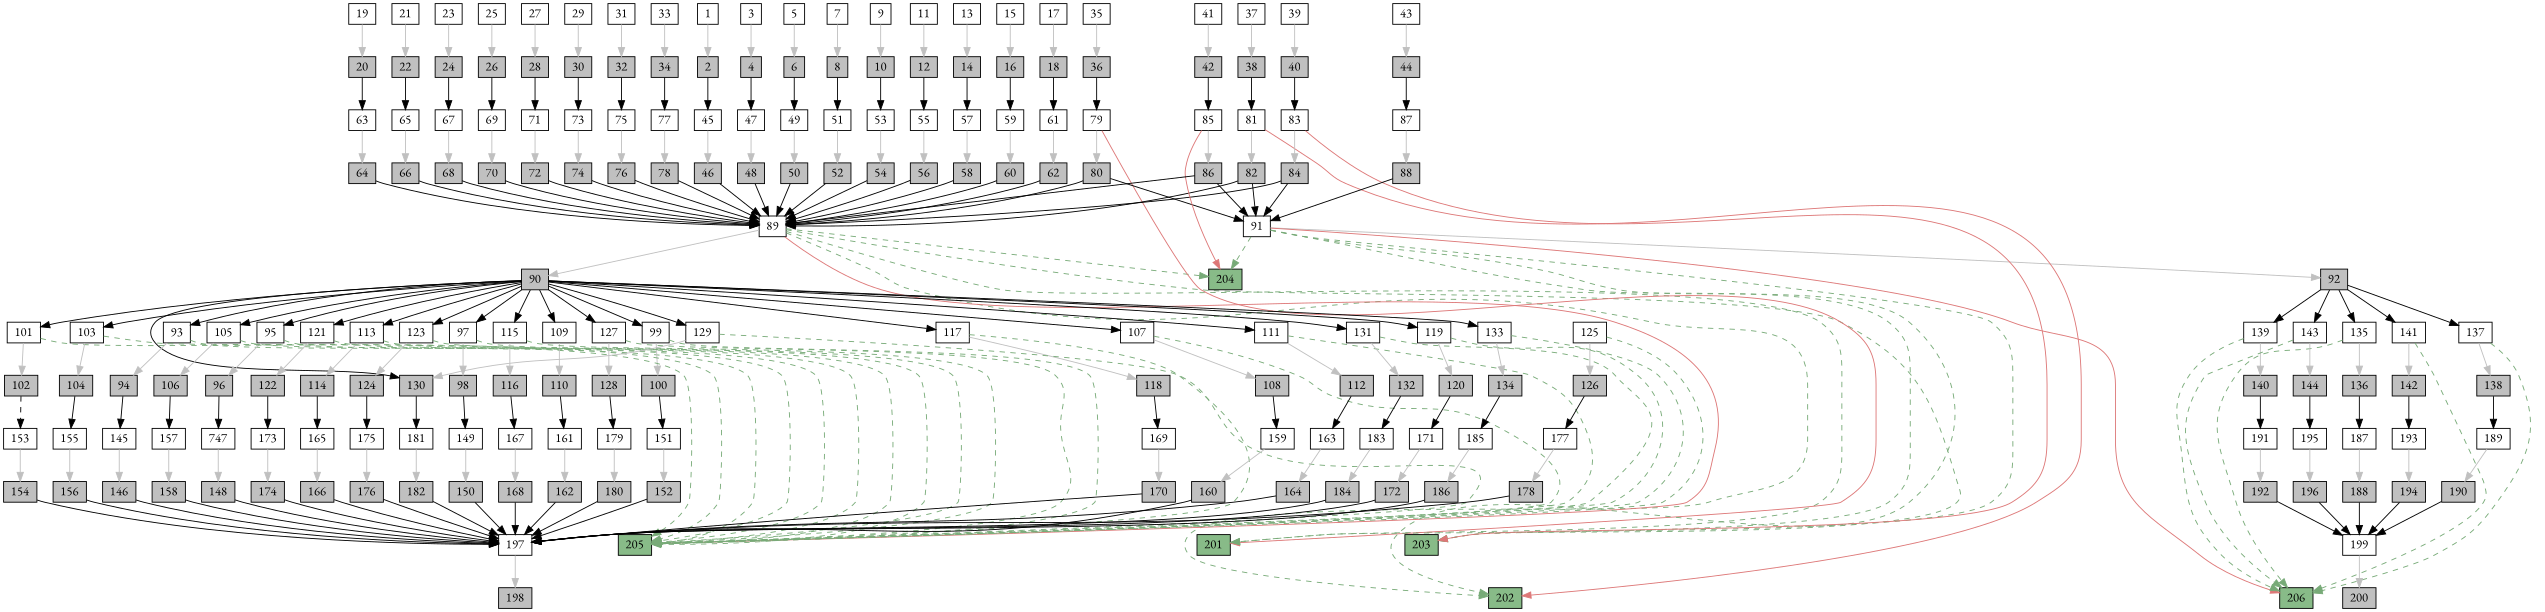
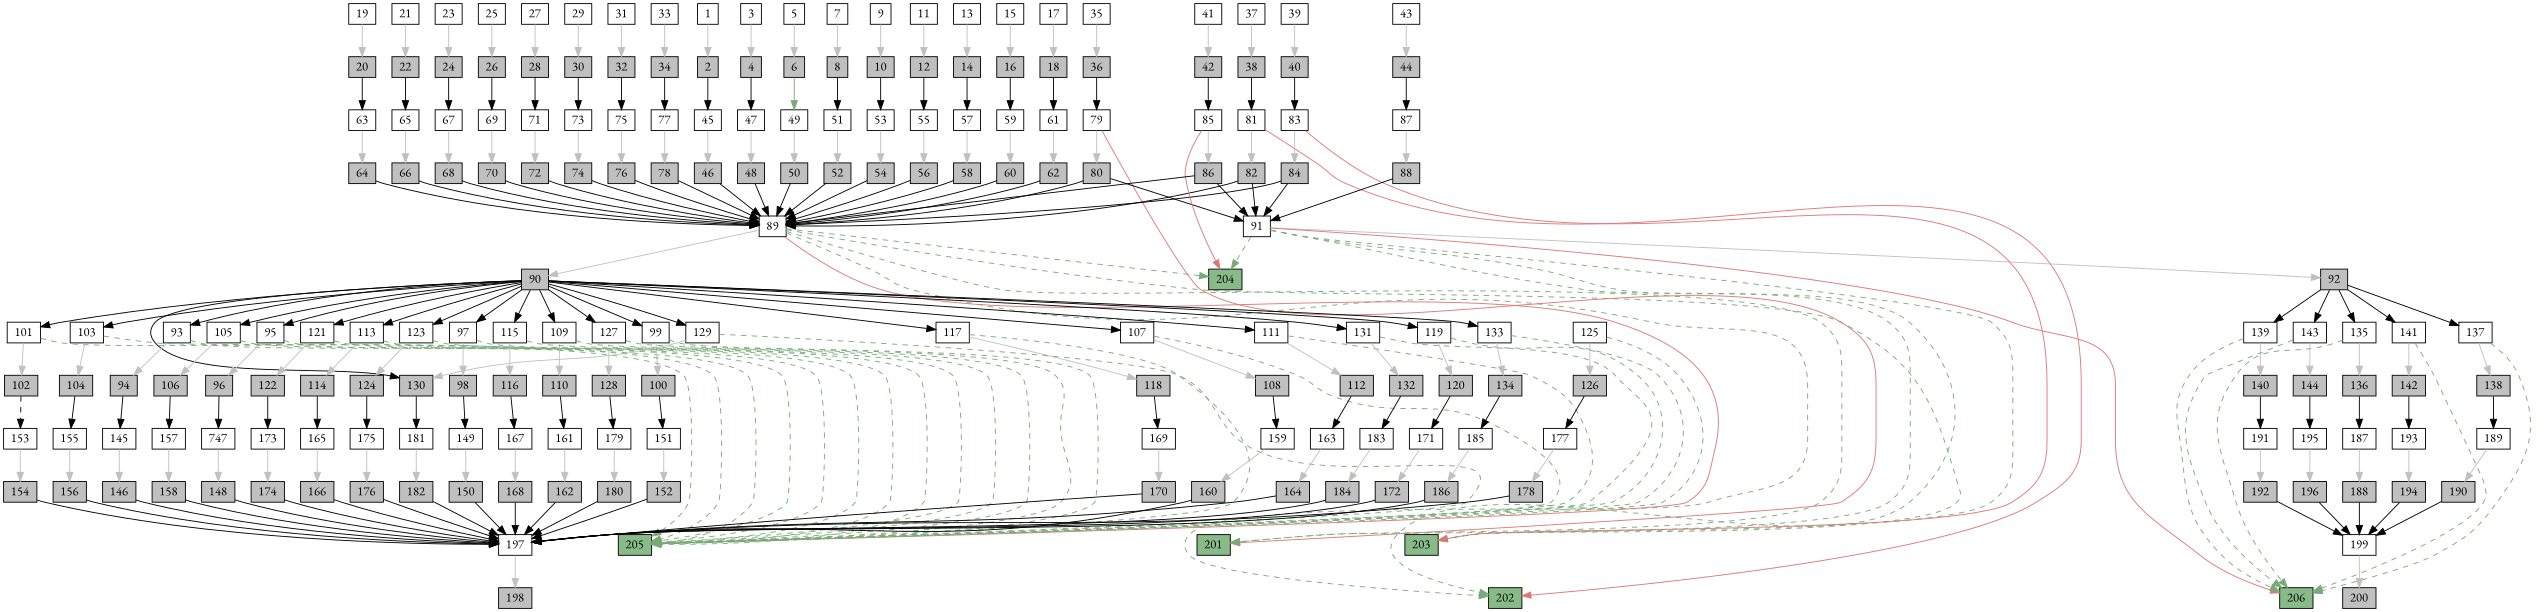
  strict digraph {
    fontname="EB Garamond"
    node [fontname="EB Garamond" shape=rect style=filled]
    edge [fontname="EB Garamond"]
    1 [height=0 width=0 style=""]
    2 [fillcolor=gray height=0.1 width=0.1]
    45 [height=0 width=0 style=""]
    46 [fillcolor=gray height=0.1 width=0.1]
    89 [height=0 width=0 style=""]
    3 [height=0 width=0 style=""]
    4 [fillcolor=gray height=0.1 width=0.1]
    47 [height=0 width=0 style=""]
    48 [fillcolor=gray height=0.1 width=0.1]
    5 [height=0 width=0 style=""]
    6 [fillcolor=gray height=0.1 width=0.1]
    49 [height=0 width=0 style=""]
    50 [fillcolor=gray height=0.1 width=0.1]
    7 [height=0 width=0 style=""]
    8 [fillcolor=gray height=0.1 width=0.1]
    51 [height=0 width=0 style=""]
    52 [fillcolor=gray height=0.1 width=0.1]
    9 [height=0 width=0 style=""]
    10 [fillcolor=gray height=0.1 width=0.1]
    53 [height=0 width=0 style=""]
    54 [fillcolor=gray height=0.1 width=0.1]
    11 [height=0 width=0 style=""]
    12 [fillcolor=gray height=0.1 width=0.1]
    55 [height=0 width=0 style=""]
    56 [fillcolor=gray height=0.1 width=0.1]
    13 [height=0 width=0 style=""]
    14 [fillcolor=gray height=0.1 width=0.1]
    57 [height=0 width=0 style=""]
    58 [fillcolor=gray height=0.1 width=0.1]
    15 [height=0 width=0 style=""]
    16 [fillcolor=gray height=0.1 width=0.1]
    59 [height=0 width=0 style=""]
    60 [fillcolor=gray height=0.1 width=0.1]
    17 [height=0 width=0 style=""]
    18 [fillcolor=gray height=0.1 width=0.1]
    61 [height=0 width=0 style=""]
    62 [fillcolor=gray height=0.1 width=0.1]
    19 [height=0 width=0 style=""]
    20 [fillcolor=gray height=0.1 width=0.1]
    63 [height=0 width=0 style=""]
    64 [fillcolor=gray height=0.1 width=0.1]
    21 [height=0 width=0 style=""]
    22 [fillcolor=gray height=0.1 width=0.1]
    65 [height=0 width=0 style=""]
    66 [fillcolor=gray height=0.1 width=0.1]
    23 [height=0 width=0 style=""]
    24 [fillcolor=gray height=0.1 width=0.1]
    67 [height=0 width=0 style=""]
    68 [fillcolor=gray height=0.1 width=0.1]
    25 [height=0 width=0 style=""]
    26 [fillcolor=gray height=0.1 width=0.1]
    69 [height=0 width=0 style=""]
    70 [fillcolor=gray height=0.1 width=0.1]
    27 [height=0 width=0 style=""]
    28 [fillcolor=gray height=0.1 width=0.1]
    71 [height=0 width=0 style=""]
    72 [fillcolor=gray height=0.1 width=0.1]
    29 [height=0 width=0 style=""]
    30 [fillcolor=gray height=0.1 width=0.1]
    73 [height=0 width=0 style=""]
    74 [fillcolor=gray height=0.1 width=0.1]
    31 [height=0 width=0 style=""]
    32 [fillcolor=gray height=0.1 width=0.1]
    75 [height=0 width=0 style=""]
    76 [fillcolor=gray height=0.1 width=0.1]
    33 [height=0 width=0 style=""]
    34 [fillcolor=gray height=0.1 width=0.1]
    77 [height=0 width=0 style=""]
    78 [fillcolor=gray height=0.1 width=0.1]
    35 [height=0 width=0 style=""]
    36 [fillcolor=gray height=0.1 width=0.1]
    79 [height=0 width=0 style=""]
    80 [fillcolor=gray height=0.1 width=0.1]
    201 [fillcolor="#88bb88" height=0.1 width=0.1]
    91 [height=0 width=0 style=""]
    37 [height=0 width=0 style=""]
    38 [fillcolor=gray height=0.1 width=0.1]
    81 [height=0 width=0 style=""]
    82 [fillcolor=gray height=0.1 width=0.1]
    202 [fillcolor="#88bb88" height=0.1 width=0.1]
    39 [height=0 width=0 style=""]
    40 [fillcolor=gray height=0.1 width=0.1]
    83 [height=0 width=0 style=""]
    84 [fillcolor=gray height=0.1 width=0.1]
    203 [fillcolor="#88bb88" height=0.1 width=0.1]
    41 [height=0 width=0 style=""]
    42 [fillcolor=gray height=0.1 width=0.1]
    85 [height=0 width=0 style=""]
    86 [fillcolor=gray height=0.1 width=0.1]
    204 [fillcolor="#88bb88" height=0.1 width=0.1]
    43 [height=0 width=0 style=""]
    44 [fillcolor=gray height=0.1 width=0.1]
    87 [height=0 width=0 style=""]
    88 [fillcolor=gray height=0.1 width=0.1]
    90 [fillcolor=gray height=0.1 width=0.1]
    205 [fillcolor="#88bb88" height=0.1 width=0.1]
    93 [height=0 width=0 style=""]
    95 [height=0 width=0 style=""]
    97 [height=0 width=0 style=""]
    99 [height=0 width=0 style=""]
    101 [height=0 width=0 style=""]
    103 [height=0 width=0 style=""]
    105 [height=0 width=0 style=""]
    107 [height=0 width=0 style=""]
    109 [height=0 width=0 style=""]
    111 [height=0 width=0 style=""]
    113 [height=0 width=0 style=""]
    115 [height=0 width=0 style=""]
    117 [height=0 width=0 style=""]
    119 [height=0 width=0 style=""]
    121 [height=0 width=0 style=""]
    123 [height=0 width=0 style=""]
    127 [height=0 width=0 style=""]
    129 [height=0 width=0 style=""]
    131 [height=0 width=0 style=""]
    133 [height=0 width=0 style=""]
    130 [fillcolor=gray height=0.1 width=0.1]
    92 [fillcolor=gray height=0.1 width=0.1]
    206 [fillcolor="#88bb88" height=0.1 width=0.1]
    135 [height=0 width=0 style=""]
    137 [height=0 width=0 style=""]
    139 [height=0 width=0 style=""]
    141 [height=0 width=0 style=""]
    143 [height=0 width=0 style=""]
    94 [fillcolor=gray height=0.1 width=0.1]
    96 [fillcolor=gray height=0.1 width=0.1]
    98 [fillcolor=gray height=0.1 width=0.1]
    100 [fillcolor=gray height=0.1 width=0.1]
    102 [fillcolor=gray height=0.1 width=0.1]
    104 [fillcolor=gray height=0.1 width=0.1]
    106 [fillcolor=gray height=0.1 width=0.1]
    108 [fillcolor=gray height=0.1 width=0.1]
    110 [fillcolor=gray height=0.1 width=0.1]
    112 [fillcolor=gray height=0.1 width=0.1]
    114 [fillcolor=gray height=0.1 width=0.1]
    116 [fillcolor=gray height=0.1 width=0.1]
    118 [fillcolor=gray height=0.1 width=0.1]
    120 [fillcolor=gray height=0.1 width=0.1]
    122 [fillcolor=gray height=0.1 width=0.1]
    124 [fillcolor=gray height=0.1 width=0.1]
    125 [height=0 width=0 style=""]
    126 [fillcolor=gray height=0.1 width=0.1]
    128 [fillcolor=gray height=0.1 width=0.1]
    132 [fillcolor=gray height=0.1 width=0.1]
    134 [fillcolor=gray height=0.1 width=0.1]
    145 [height=0 width=0 style=""]
    n147 [height=0 label=747 width=0 style=""]
    149 [height=0 width=0 style=""]
    151 [height=0 width=0 style=""]
    153 [height=0 width=0 style=""]
    155 [height=0 width=0 style=""]
    157 [height=0 width=0 style=""]
    159 [height=0 width=0 style=""]
    161 [height=0 width=0 style=""]
    163 [height=0 width=0 style=""]
    165 [height=0 width=0 style=""]
    167 [height=0 width=0 style=""]
    169 [height=0 width=0 style=""]
    171 [height=0 width=0 style=""]
    173 [height=0 width=0 style=""]
    175 [height=0 width=0 style=""]
    177 [height=0 width=0 style=""]
    179 [height=0 width=0 style=""]
    181 [height=0 width=0 style=""]
    183 [height=0 width=0 style=""]
    185 [height=0 width=0 style=""]
    136 [fillcolor=gray height=0.1 width=0.1]
    138 [fillcolor=gray height=0.1 width=0.1]
    140 [fillcolor=gray height=0.1 width=0.1]
    142 [fillcolor=gray height=0.1 width=0.1]
    144 [fillcolor=gray height=0.1 width=0.1]
    187 [height=0 width=0 style=""]
    189 [height=0 width=0 style=""]
    191 [height=0 width=0 style=""]
    193 [height=0 width=0 style=""]
    195 [height=0 width=0 style=""]
    146 [fillcolor=gray height=0.1 width=0.1]
    197 [height=0 width=0 style=""]
    148 [fillcolor=gray height=0.1 width=0.1]
    150 [fillcolor=gray height=0.1 width=0.1]
    152 [fillcolor=gray height=0.1 width=0.1]
    154 [fillcolor=gray height=0.1 width=0.1]
    156 [fillcolor=gray height=0.1 width=0.1]
    158 [fillcolor=gray height=0.1 width=0.1]
    160 [fillcolor=gray height=0.1 width=0.1]
    162 [fillcolor=gray height=0.1 width=0.1]
    164 [fillcolor=gray height=0.1 width=0.1]
    166 [fillcolor=gray height=0.1 width=0.1]
    168 [fillcolor=gray height=0.1 width=0.1]
    170 [fillcolor=gray height=0.1 width=0.1]
    172 [fillcolor=gray height=0.1 width=0.1]
    174 [fillcolor=gray height=0.1 width=0.1]
    176 [fillcolor=gray height=0.1 width=0.1]
    178 [fillcolor=gray height=0.1 width=0.1]
    180 [fillcolor=gray height=0.1 width=0.1]
    182 [fillcolor=gray height=0.1 width=0.1]
    184 [fillcolor=gray height=0.1 width=0.1]
    186 [fillcolor=gray height=0.1 width=0.1]
    188 [fillcolor=gray height=0.1 width=0.1]
    199 [height=0 width=0 style=""]
    190 [fillcolor=gray height=0.1 width=0.1]
    192 [fillcolor=gray height=0.1 width=0.1]
    194 [fillcolor=gray height=0.1 width=0.1]
    196 [fillcolor=gray height=0.1 width=0.1]
    198 [fillcolor=gray height=0.1 width=0.1]
    200 [fillcolor=gray height=0.1 width=0.1]
    1 -> 2 [color=gray]
    2 -> 45
    45 -> 46 [color=gray]
    46 -> 89
    89 -> 201 [color="#77aa77" style=dashed weight=0]
    89 -> 202 [color="#77aa77" style=dashed weight=0]
    89 -> 203 [color="#77aa77" style=dashed weight=0]
    89 -> 204 [color="#77aa77" style=dashed weight=0]
    89 -> 90 [color=gray]
    89 -> 205 [color="#dd7777" weight=0]
    3 -> 4 [color=gray]
    4 -> 47
    47 -> 48 [color=gray]
    48 -> 89
    5 -> 6 [color=gray]
-   6 -> 49
+   6 -> 49 [color="#77aa77"]
    49 -> 50 [color=gray]
    50 -> 89
    7 -> 8 [color=gray]
    8 -> 51
    51 -> 52 [color=gray]
    52 -> 89
    9 -> 10 [color=gray]
    10 -> 53
    53 -> 54 [color=gray]
    54 -> 89
    11 -> 12 [color=gray]
    12 -> 55
    55 -> 56 [color=gray]
    56 -> 89
    13 -> 14 [color=gray]
    14 -> 57
    57 -> 58 [color=gray]
    58 -> 89
    15 -> 16 [color=gray]
    16 -> 59
    59 -> 60 [color=gray]
    60 -> 89
    17 -> 18 [color=gray]
    18 -> 61
    61 -> 62 [color=gray]
    62 -> 89
    19 -> 20 [color=gray]
    20 -> 63
    63 -> 64 [color=gray]
    64 -> 89
    21 -> 22 [color=gray]
    22 -> 65
    65 -> 66 [color=gray]
    66 -> 89
    23 -> 24 [color=gray]
    24 -> 67
    67 -> 68 [color=gray]
    68 -> 89
    25 -> 26 [color=gray]
    26 -> 69
    69 -> 70 [color=gray]
    70 -> 89
    27 -> 28 [color=gray]
    28 -> 71
    71 -> 72 [color=gray]
    72 -> 89
    29 -> 30 [color=gray]
    30 -> 73
    73 -> 74 [color=gray]
    74 -> 89
    31 -> 32 [color=gray]
    32 -> 75
    75 -> 76 [color=gray]
    76 -> 89
    33 -> 34 [color=gray]
    34 -> 77
    77 -> 78 [color=gray]
    78 -> 89
    35 -> 36 [color=gray]
    36 -> 79
    79 -> 80 [color=gray]
    79 -> 201 [color="#dd7777" weight=0]
    80 -> 89
    80 -> 91
    91 -> 201 [color="#77aa77" style=dashed weight=0]
    91 -> 202 [color="#77aa77" style=dashed weight=0]
    91 -> 203 [color="#77aa77" style=dashed weight=0]
    91 -> 204 [color="#77aa77" style=dashed weight=0]
    91 -> 92 [color=gray]
    91 -> 206 [color="#dd7777" weight=0]
    37 -> 38 [color=gray]
    38 -> 81
    81 -> 82 [color=gray]
    81 -> 202 [color="#dd7777" weight=0]
    82 -> 89
    82 -> 91
    39 -> 40 [color=gray]
    40 -> 83
    83 -> 84 [color=gray]
    83 -> 203 [color="#dd7777" weight=0]
    84 -> 89
    84 -> 91
    41 -> 42 [color=gray]
    42 -> 85
    85 -> 86 [color=gray]
    85 -> 204 [color="#dd7777" weight=0]
    86 -> 89
    86 -> 91
    43 -> 44 [color=gray]
    44 -> 87
    87 -> 88 [color=gray]
    88 -> 91
    90 -> 93
    90 -> 95
    90 -> 97
    90 -> 99
    90 -> 101
    90 -> 103
    90 -> 105
    90 -> 107
    90 -> 109
    90 -> 111
    90 -> 113
    90 -> 115
    90 -> 117
    90 -> 119
    90 -> 121
    90 -> 123
    90 -> 127
    90 -> 129
    90 -> 131
    90 -> 133
    90 -> 130
    93 -> 205 [color="#77aa77" style=dashed weight=0]
    93 -> 94 [color=gray]
    95 -> 205 [color="#77aa77" style=dashed weight=0]
    95 -> 96 [color=gray]
    97 -> 205 [color="#77aa77" style=dashed weight=0]
    97 -> 98 [color=gray]
    99 -> 205 [color="#77aa77" style=dashed weight=0]
    99 -> 100 [color=gray]
    101 -> 205 [color="#77aa77" style=dashed weight=0]
    101 -> 102 [color=gray]
    103 -> 205 [color="#77aa77" style=dashed weight=0]
    103 -> 104 [color=gray]
    105 -> 205 [color="#77aa77" style=dashed weight=0]
    105 -> 106 [color=gray]
    107 -> 205 [color="#77aa77" style=dashed weight=0]
    107 -> 108 [color=gray]
+   109 -> 205 [color="#77aa77" style=dashed weight=0]
    109 -> 110 [color=gray]
    111 -> 205 [color="#77aa77" style=dashed weight=0]
    111 -> 112 [color=gray]
    113 -> 205 [color="#77aa77" style=dashed weight=0]
    113 -> 114 [color=gray]
    115 -> 205 [color="#77aa77" style=dashed weight=0]
    115 -> 116 [color=gray]
    117 -> 205 [color="#77aa77" style=dashed weight=0]
    117 -> 118 [color=gray]
    119 -> 205 [color="#77aa77" style=dashed weight=0]
    119 -> 120 [color=gray]
    121 -> 205 [color="#77aa77" style=dashed weight=0]
    121 -> 122 [color=gray]
    123 -> 205 [color="#77aa77" style=dashed weight=0]
    123 -> 124 [color=gray]
    127 -> 205 [color="#77aa77" style=dashed weight=0]
    127 -> 128 [color=gray]
    129 -> 205 [color="#77aa77" style=dashed weight=0]
    129 -> 130 [color=gray]
    131 -> 205 [color="#77aa77" style=dashed weight=0]
    131 -> 132 [color=gray]
    133 -> 205 [color="#77aa77" style=dashed weight=0]
    133 -> 134 [color=gray]
    130 -> 181
    92 -> 135
    92 -> 137
    92 -> 139
    92 -> 141
    92 -> 143
    135 -> 206 [color="#77aa77" style=dashed weight=0]
    135 -> 136 [color=gray]
    137 -> 206 [color="#77aa77" style=dashed weight=0]
    137 -> 138 [color=gray]
    139 -> 206 [color="#77aa77" style=dashed weight=0]
    139 -> 140 [color=gray]
    141 -> 206 [color="#77aa77" style=dashed weight=0]
    141 -> 142 [color=gray]
    143 -> 206 [color="#77aa77" style=dashed weight=0]
    143 -> 144 [color=gray]
    94 -> 145
    96 -> n147
    98 -> 149
    100 -> 151
    102 -> 153 [style=dashed]
    104 -> 155
    106 -> 157
    108 -> 159
    110 -> 161
    112 -> 163
    114 -> 165
    116 -> 167
    118 -> 169
    120 -> 171
    122 -> 173
    124 -> 175
    125 -> 205 [color="#77aa77" style=dashed weight=0]
    125 -> 126 [color=gray]
    126 -> 177
    128 -> 179
    132 -> 183
    134 -> 185
    145 -> 146 [color=gray]
    n147 -> 148 [color=gray]
    149 -> 150 [color=gray]
    151 -> 152 [color=gray]
    153 -> 154 [color=gray]
    155 -> 156 [color=gray]
    157 -> 158 [color=gray]
    159 -> 160 [color=gray]
    161 -> 162 [color=gray]
    163 -> 164 [color=gray]
    165 -> 166 [color=gray]
    167 -> 168 [color=gray]
    169 -> 170 [color=gray]
    171 -> 172 [color=gray]
    173 -> 174 [color=gray]
    175 -> 176 [color=gray]
    177 -> 178 [color=gray]
    179 -> 180 [color=gray]
    181 -> 182 [color=gray]
    183 -> 184 [color=gray]
    185 -> 186 [color=gray]
    136 -> 187
    138 -> 189
    140 -> 191
    142 -> 193
    144 -> 195
    187 -> 188 [color=gray]
    189 -> 190 [color=gray]
    191 -> 192 [color=gray]
    193 -> 194 [color=gray]
    195 -> 196 [color=gray]
    146 -> 197
    197 -> 198 [color=gray]
    148 -> 197
    150 -> 197
    152 -> 197
    154 -> 197
    156 -> 197
    158 -> 197
    160 -> 197
    162 -> 197
    164 -> 197
    166 -> 197
    168 -> 197
    170 -> 197
    172 -> 197
    174 -> 197
    176 -> 197
    178 -> 197
    180 -> 197
    182 -> 197
    184 -> 197
    186 -> 197
    188 -> 199
    199 -> 200 [color=gray]
    190 -> 199
    192 -> 199
    194 -> 199
    196 -> 199
  }
